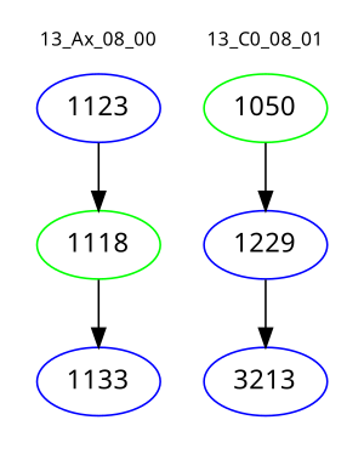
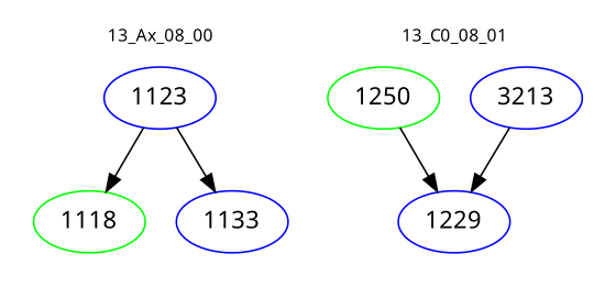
  digraph {
    fontname="Noto Sans"
    node [color=blue fontname="Noto Sans"]
    edge [color=black fontname="Noto Sans"]
    n1 [label=1123]
    n2 [color=green label=1118]
    n3 [label=1133]
    n4 [label=1229]
    n5 [label=3213]
-   n6 [color=green label=1050]
+   n6 [color=green label=1250]
    subgraph cluster_1 {
      color=white
      fontsize=10
      label="13_Ax_08_00"
      n1
      n2
      n3
    }
    subgraph cluster_2 {
      color=white
      fontsize=10
      label="13_C0_08_01"
      n4
      n5
      n6
    }
    n1 -> n2
-   n2 -> n3
-   n4 -> n5
+   n1 -> n3
+   n5 -> n4
    n6 -> n4
  }
